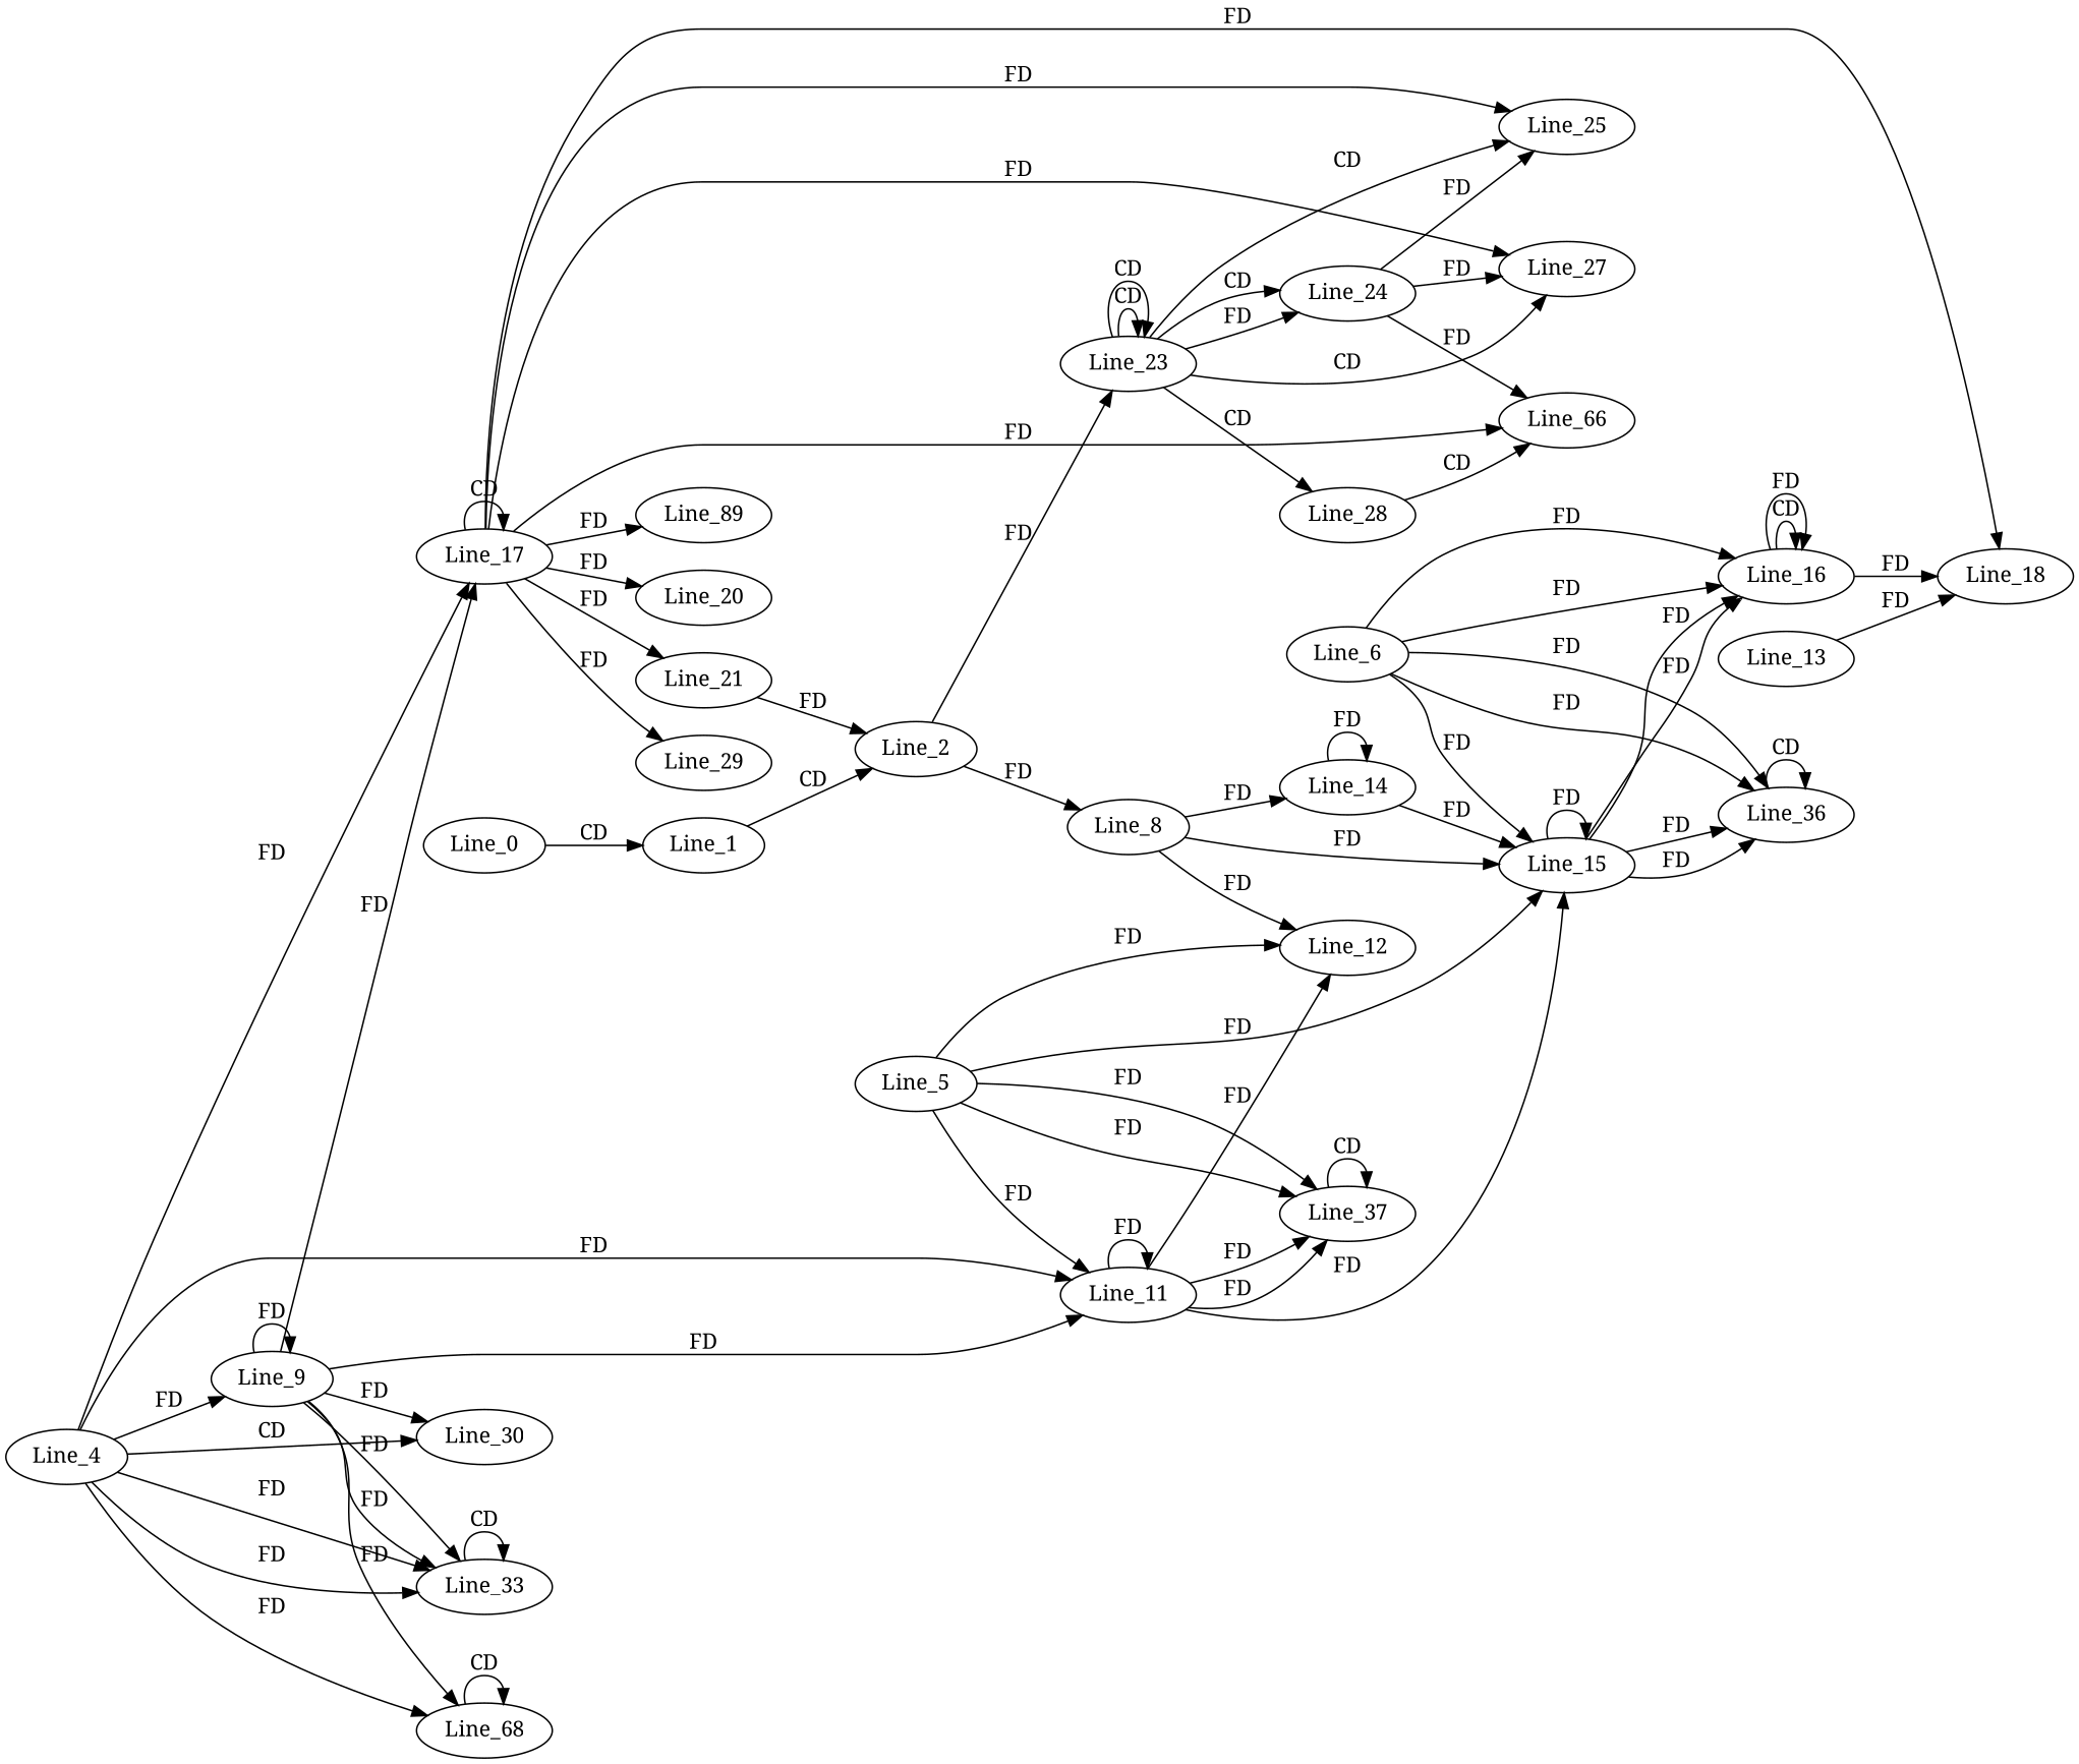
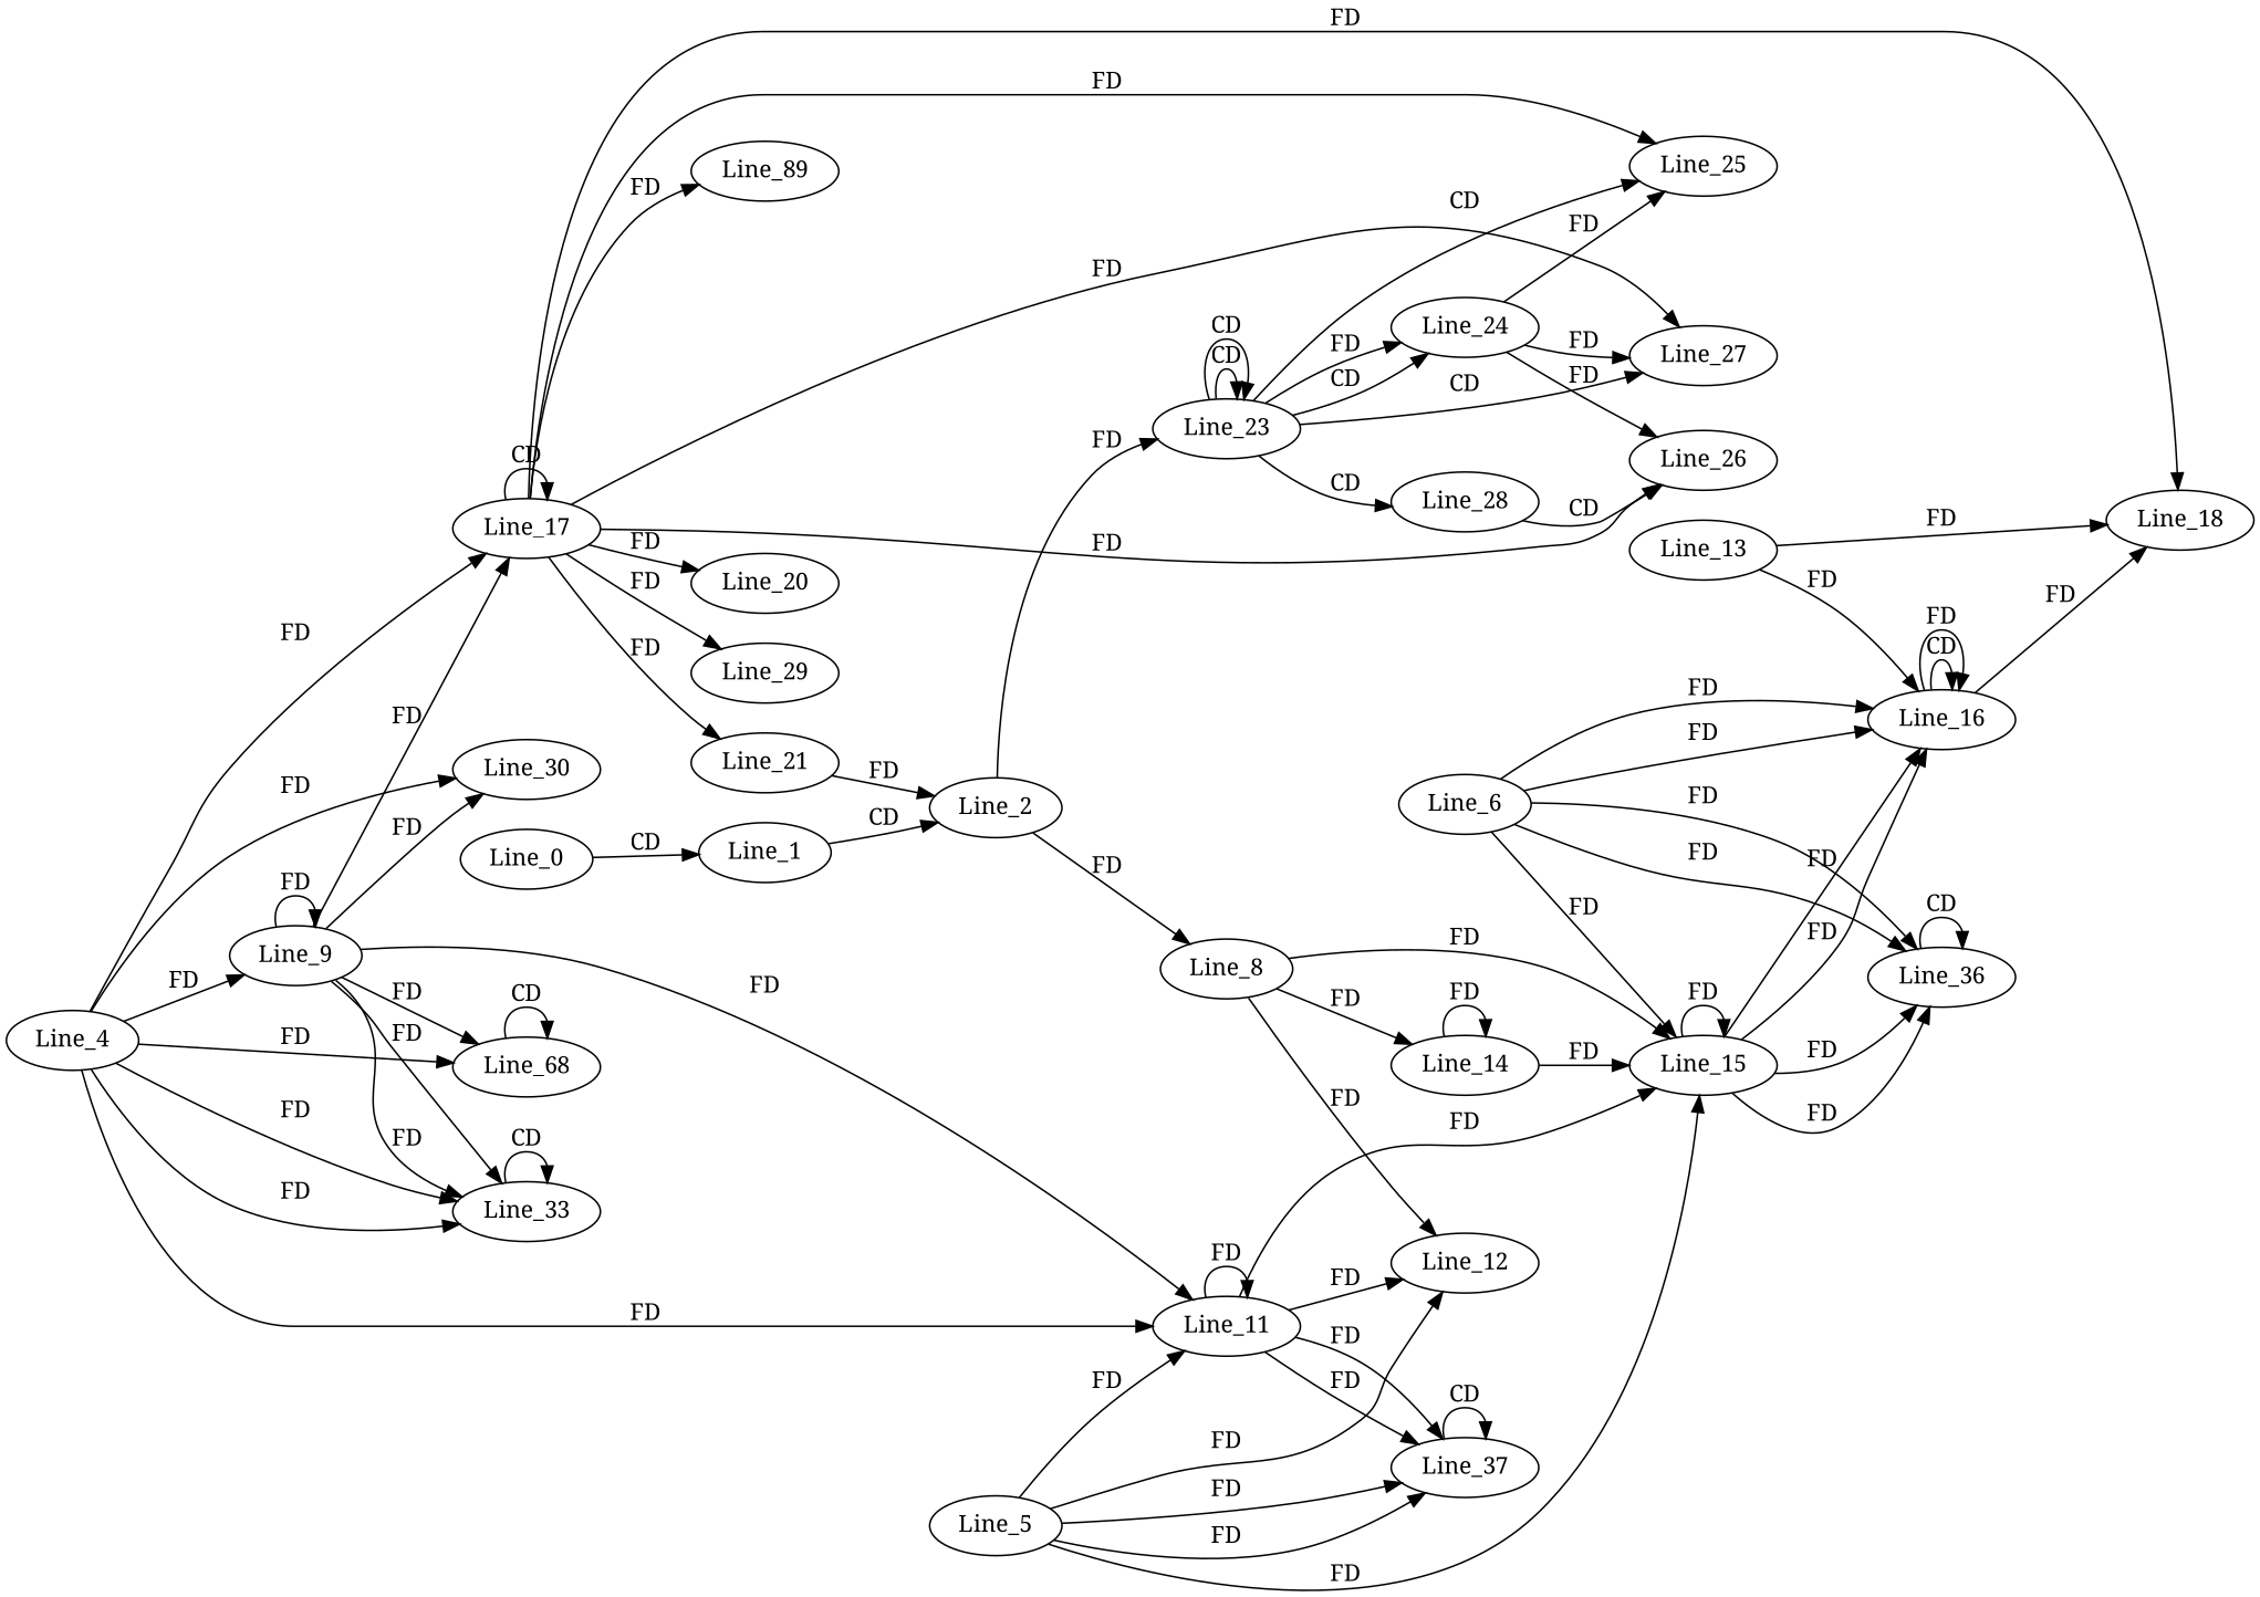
  digraph {
    fontname="Noto Serif"
    rankdir=LR
    node [fontname="Noto Serif"]
    edge [fontname="Noto Serif"]
    Line_0
    Line_1
    Line_2
    Line_8
    Line_23
    Line_12
    Line_14
    Line_15
    Line_21
    Line_25
    Line_27
    Line_24
    Line_28
    Line_16
    Line_36
    Line_4
    Line_9
    Line_11
    Line_17
    Line_30
    Line_33
    n22 [label=Line_68]
    Line_37
    Line_18
    n25 [label=Line_89]
    Line_20
    n27 [label=Line_29]
-   Line_26 [label=Line_66]
+   Line_26
    Line_5
    Line_6
    Line_13
    Line_0 -> Line_1 [label=CD]
    Line_1 -> Line_2 [label=CD]
    Line_2 -> Line_8 [label=FD]
    Line_2 -> Line_23 [label=FD]
    Line_8 -> Line_12 [label=FD]
    Line_8 -> Line_14 [label=FD]
    Line_8 -> Line_15 [label=FD]
    Line_23 -> Line_23 [label=CD]
    Line_23 -> Line_23 [label=CD]
    Line_23 -> Line_25 [label=CD]
    Line_23 -> Line_27 [label=CD]
    Line_23 -> Line_24 [label=CD]
    Line_23 -> Line_24 [label=FD]
    Line_23 -> Line_28 [label=CD]
    Line_14 -> Line_14 [label=FD]
    Line_14 -> Line_15 [label=FD]
    Line_15 -> Line_15 [label=FD]
    Line_15 -> Line_16 [label=FD]
    Line_15 -> Line_16 [label=FD]
    Line_15 -> Line_36 [label=FD]
    Line_15 -> Line_36 [label=FD]
    Line_21 -> Line_2 [label=FD]
    Line_24 -> Line_25 [label=FD]
    Line_24 -> Line_27 [label=FD]
    Line_24 -> Line_26 [label=FD]
    Line_28 -> Line_26 [label=CD]
    Line_16 -> Line_16 [label=CD]
    Line_16 -> Line_16 [label=FD]
    Line_16 -> Line_18 [label=FD]
    Line_36 -> Line_36 [label=CD]
    Line_4 -> Line_9 [label=FD]
    Line_4 -> Line_11 [label=FD]
    Line_4 -> Line_17 [label=FD]
-   Line_4 -> Line_30 [label=CD]
+   Line_4 -> Line_30 [label=FD]
    Line_4 -> Line_33 [label=FD]
    Line_4 -> Line_33 [label=FD]
    Line_4 -> n22 [label=FD]
    Line_9 -> Line_9 [label=FD]
    Line_9 -> Line_11 [label=FD]
    Line_9 -> Line_17 [label=FD]
    Line_9 -> Line_30 [label=FD]
    Line_9 -> Line_33 [label=FD]
    Line_9 -> Line_33 [label=FD]
    Line_9 -> n22 [label=FD]
    Line_11 -> Line_12 [label=FD]
    Line_11 -> Line_15 [label=FD]
    Line_11 -> Line_11 [label=FD]
    Line_11 -> Line_37 [label=FD]
    Line_11 -> Line_37 [label=FD]
    Line_17 -> Line_21 [label=FD]
    Line_17 -> Line_25 [label=FD]
    Line_17 -> Line_27 [label=FD]
    Line_17 -> Line_17 [label=CD]
    Line_17 -> Line_18 [label=FD]
    Line_17 -> n25 [label=FD]
    Line_17 -> Line_20 [label=FD]
    Line_17 -> n27 [label=FD]
    Line_17 -> Line_26 [label=FD]
    Line_33 -> Line_33 [label=CD]
    n22 -> n22 [label=CD]
    Line_37 -> Line_37 [label=CD]
    Line_5 -> Line_12 [label=FD]
    Line_5 -> Line_15 [label=FD]
    Line_5 -> Line_11 [label=FD]
    Line_5 -> Line_37 [label=FD]
    Line_5 -> Line_37 [label=FD]
    Line_6 -> Line_15 [label=FD]
    Line_6 -> Line_16 [label=FD]
    Line_6 -> Line_16 [label=FD]
    Line_6 -> Line_36 [label=FD]
    Line_6 -> Line_36 [label=FD]
+   Line_13 -> Line_16 [label=FD]
    Line_13 -> Line_18 [label=FD]
  }
